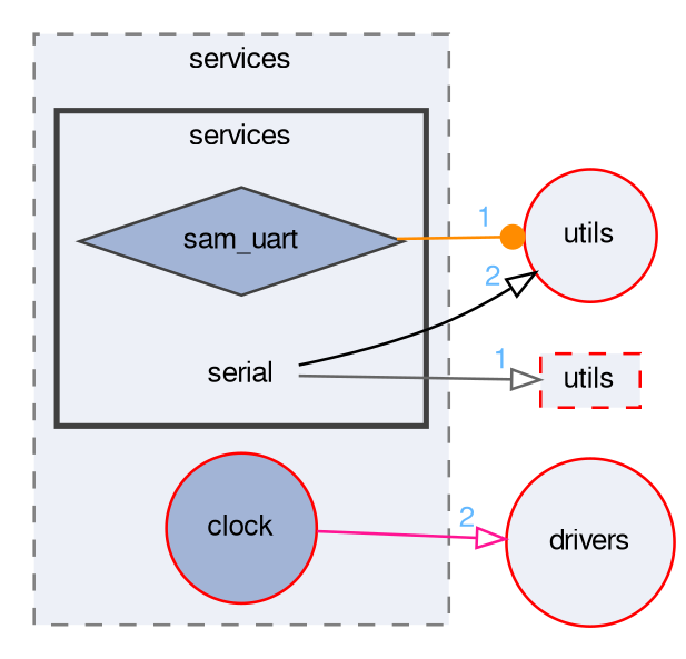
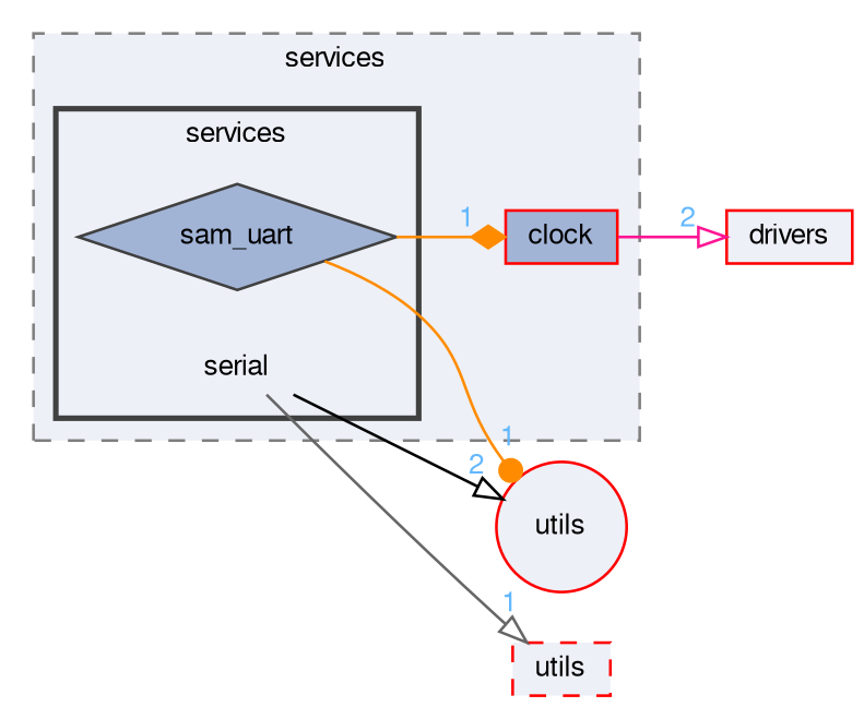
  digraph {
    compound=true
    rankdir=LR
    node [fontname=FreeSans fontsize=10 shape=circle color=red fillcolor="#edf0f7" style=filled]
    edge [arrowhead=onormal color=darkorange fontcolor=steelblue1 fontname=FreeSans fontsize=10 headlabel=1 labeldistance=1.5 labelfontname=FreeSans labelfontsize=10]
    n1 [height=0.2 label=serial shape=plaintext width=0.4 color="" fillcolor="" style=""]
    n2 [color=grey25 fillcolor="#a2b4d6" height=0.2 label=sam_uart shape=diamond width=0.4]
-   n3 [fillcolor="#a2b4d6" height=0.2 label=clock width=0.4]
+   n3 [fillcolor="#a2b4d6" height=0.2 label=clock shape=box width=0.4]
    n4 [height=0.2 label=utils width=0.4]
    n5 [height=0.2 label=utils shape=box style="filled,dashed" width=0.4]
-   n6 [height=0.2 label=drivers width=0.4]
+   n6 [height=0.2 label=drivers shape=box width=0.4]
    subgraph cluster_1 {
      bgcolor="#edf0f7"
      fontname=FreeSans
      fontsize=10
      label=services
      pencolor=grey50
      style="filled,dashed"
      n3
      subgraph cluster_2 {
        bgcolor="#edf0f7"
        fontname=FreeSans
        fontsize=10
        label=services
        pencolor=grey25
        style="filled,bold"
        n1
        n2
      }
    }
    n1 -> n4 [color=black headlabel=2]
    n1 -> n5 [color=gray40]
+   n2 -> n3 [arrowhead=diamond]
    n2 -> n4 [arrowhead=dot]
    n3 -> n6 [color=deeppink headlabel=2]
  }
